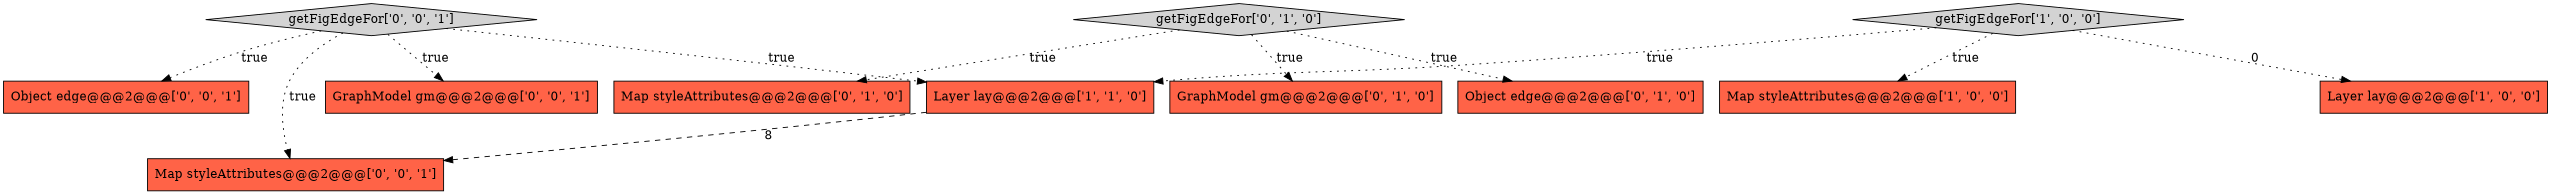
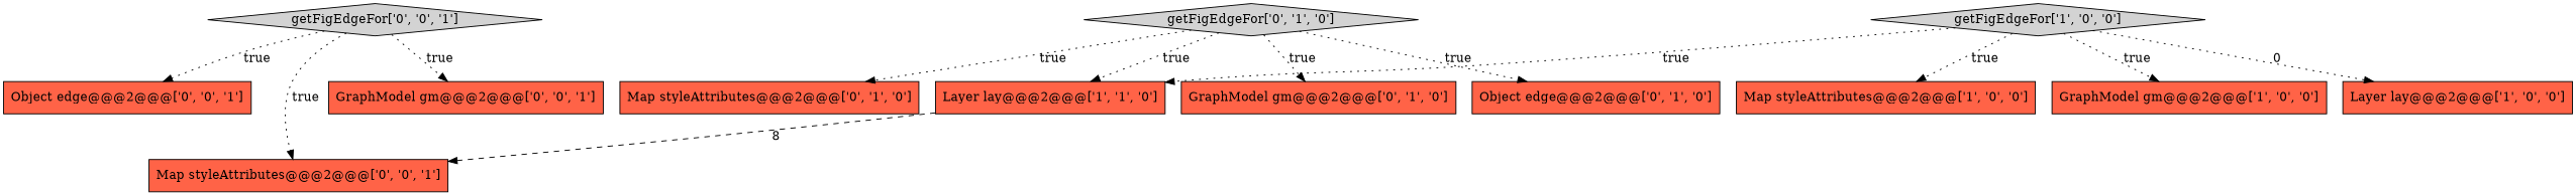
  digraph {
    node [fillcolor=tomato shape=box style=filled]
    edge [style=dotted]
    n1 [label="GraphModel gm@@@2@@@['0', '0', '1']"]
    n2 [label="Object edge@@@2@@@['0', '0', '1']"]
    n3 [label="GraphModel gm@@@2@@@['0', '1', '0']"]
    n4 [label="Object edge@@@2@@@['0', '1', '0']"]
    n5 [fillcolor=lightgray label="getFigEdgeFor['0', '1', '0']" shape=diamond]
    n6 [label="Layer lay@@@2@@@['1', '1', '0']"]
    n7 [label="Map styleAttributes@@@2@@@['0', '1', '0']"]
    n8 [label="Map styleAttributes@@@2@@@['0', '0', '1']"]
    n9 [label="Map styleAttributes@@@2@@@['1', '0', '0']"]
+   n10 [label="GraphModel gm@@@2@@@['1', '0', '0']"]
    n11 [fillcolor=lightgray label="getFigEdgeFor['1', '0', '0']" shape=diamond]
    n12 [label="Layer lay@@@2@@@['1', '0', '0']"]
    n13 [fillcolor=lightgray label="getFigEdgeFor['0', '0', '1']" shape=diamond]
    n5 -> n3 [label=true]
    n5 -> n4 [label=true]
-   n13 -> n6 [label=true]
+   n5 -> n6 [label=true]
    n5 -> n7 [label=true]
    n6 -> n8 [label=8 style=dashed]
    n11 -> n6 [label=true]
    n11 -> n9 [label=true]
+   n11 -> n10 [label=true]
    n11 -> n12 [label=0]
    n13 -> n1 [label=true]
    n13 -> n2 [label=true]
    n13 -> n8 [label=true]
  }
